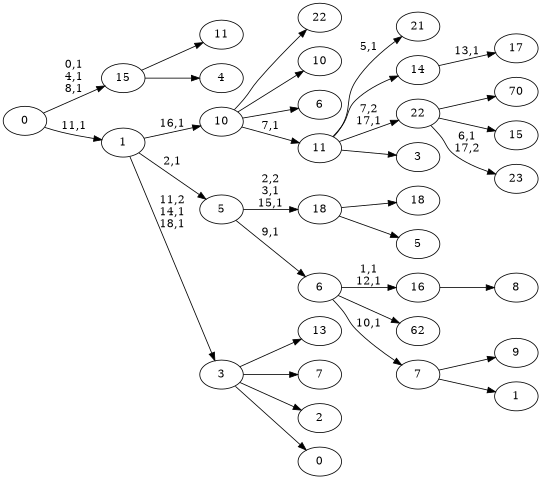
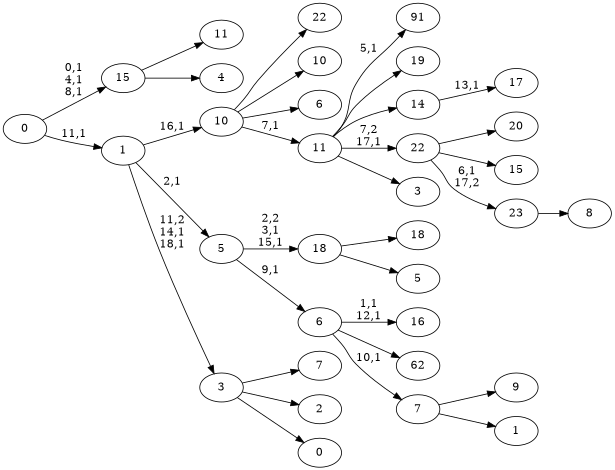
  digraph {
    rankdir=LR
    n1 [label=22]
-   n2 [label=21]
-   n3 [label=70]
+   n2 [label=91]
+   n3 [label=20]
+   n4 [label=19]
    n5 [label=18]
    n6 [label=17]
    n7 [label=16]
    n8 [label=15]
    n9 [label=14]
-   n10 [label=13]
    n11 [label=62]
    n12 [label=11]
    n13 [label=10]
    n14 [label=9]
    n15 [label=8]
    23
    22
    n18 [label=7]
    n19 [label=6]
    n20 [label=5]
    18
    n22 [label=4]
    15
    n24 [label=3]
    11
    10
    n27 [label=2]
    n28 [label=1]
    7
    6
    5
    n32 [label=0]
    3
    1
    0
    n9 -> n6 [label="13,1"]
-   n7 -> n15
+   23 -> n15
    22 -> n3
    22 -> n8
    22 -> 23 [label="6,1\n17,2"]
    18 -> n5
    18 -> n20
    15 -> n12
    15 -> n22
    11 -> n2 [label="5,1"]
+   11 -> n4
    11 -> n9
    11 -> 22 [label="7,2\n17,1"]
    11 -> n24
    10 -> n1
    10 -> n13
    10 -> n19
    10 -> 11 [label="7,1"]
    7 -> n14
    7 -> n28
    6 -> n7 [label="1,1\n12,1"]
    6 -> n11
    6 -> 7 [label="10,1"]
    5 -> 18 [label="2,2\n3,1\n15,1"]
    5 -> 6 [label="9,1"]
-   3 -> n10
    3 -> n18
    3 -> n27
    3 -> n32
    1 -> 10 [label="16,1"]
    1 -> 5 [label="2,1"]
    1 -> 3 [label="11,2\n14,1\n18,1"]
    0 -> 15 [label="0,1\n4,1\n8,1"]
    0 -> 1 [label="11,1"]
  }
